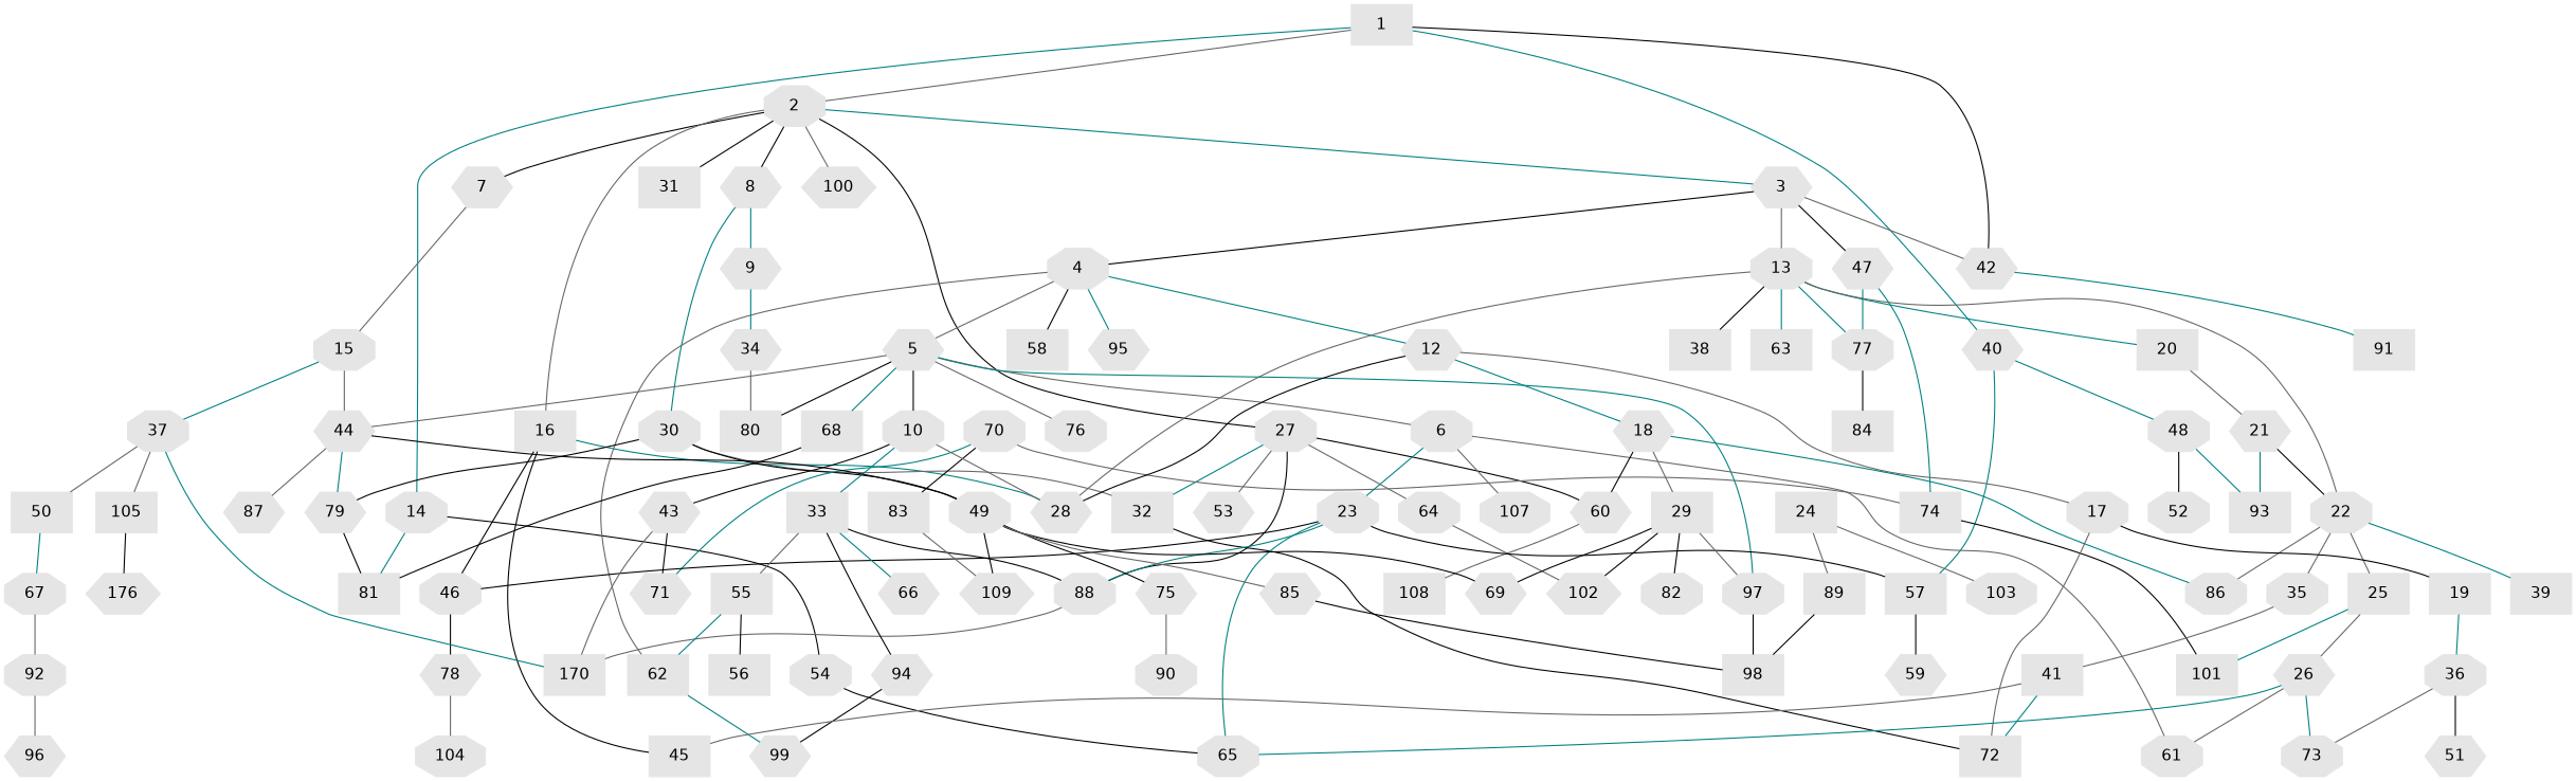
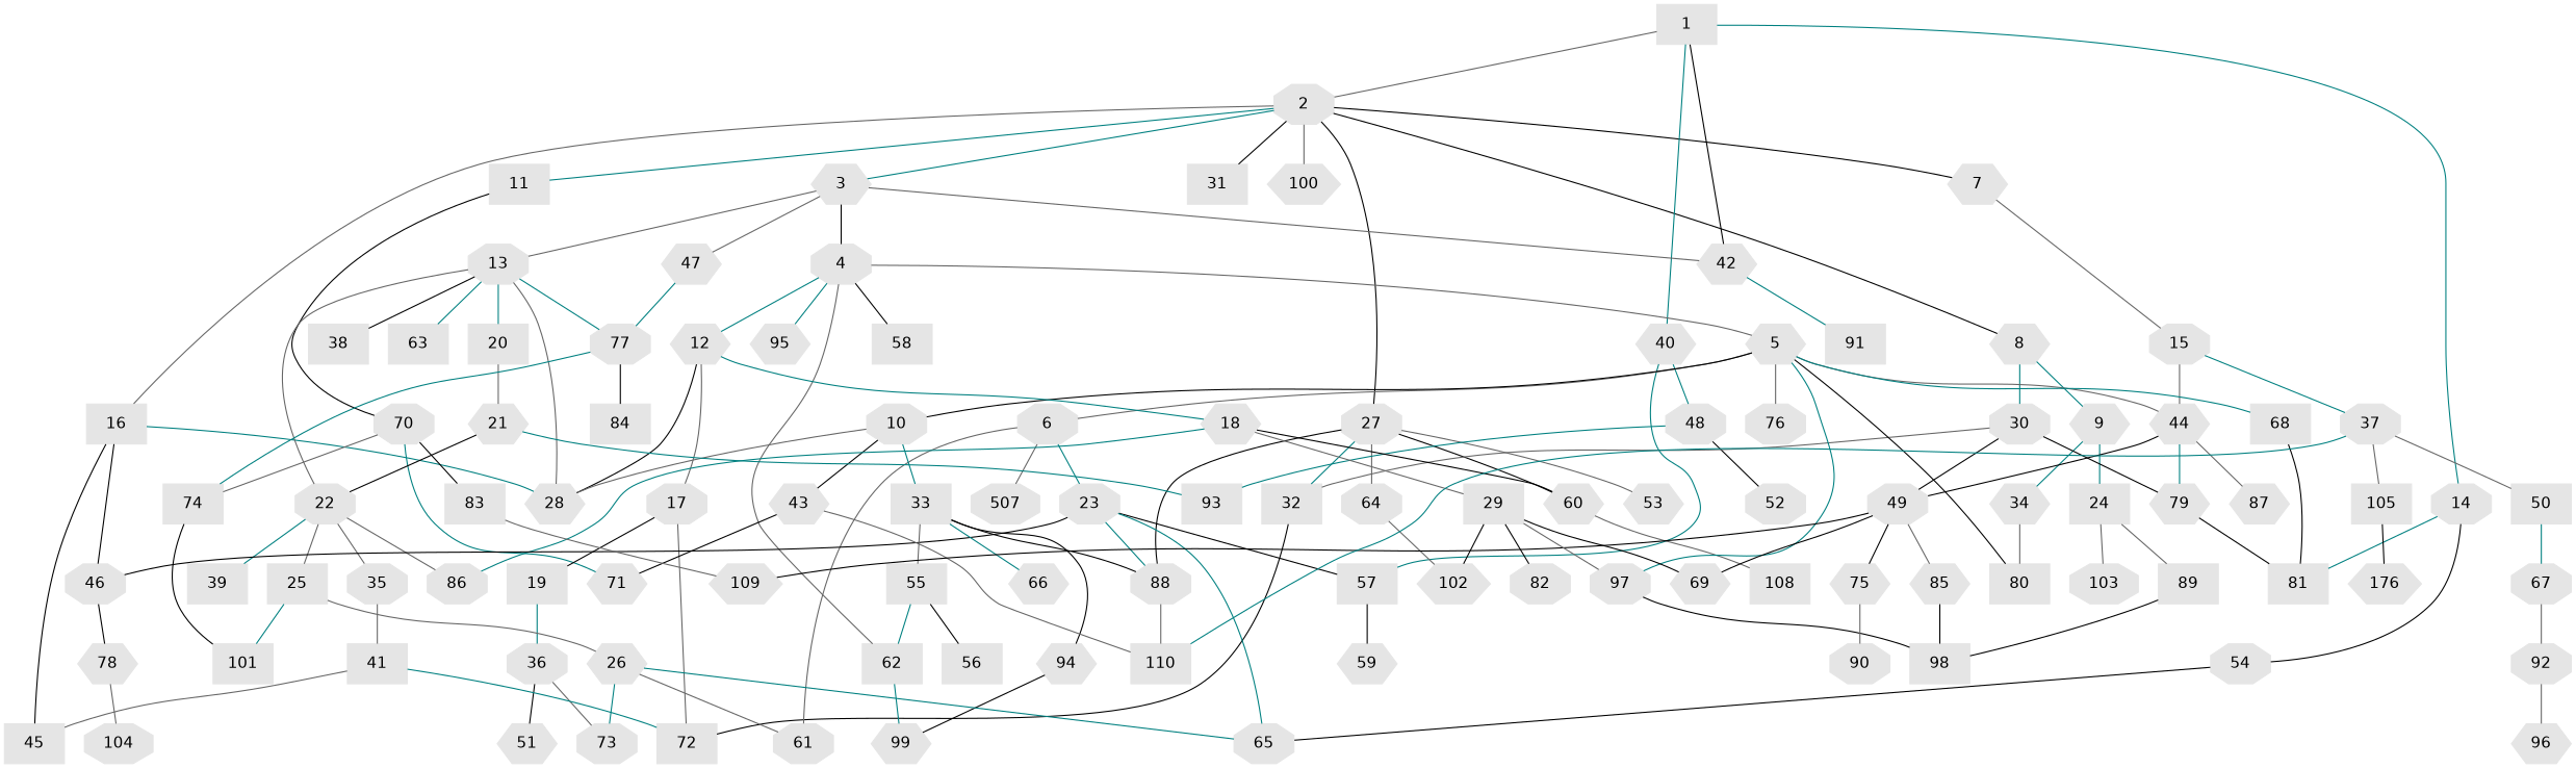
  graph {
    fontname="DejaVu Sans"
    node [color=gray90 fontname="DejaVu Sans" shape=octagon style=filled]
    edge [color=black fontname="DejaVu Sans"]
    2
    1 [shape=box]
    14
    40 [shape=hexagon]
    42 [shape=hexagon]
    3 [shape=hexagon]
    7 [shape=hexagon]
    8 [shape=hexagon]
+   11 [shape=box]
    16 [shape=box]
    27
    31 [shape=box]
    100 [shape=hexagon]
    54
    81 [shape=box]
    57 [shape=box]
    48
    91 [shape=box]
    4
    13
    47 [shape=hexagon]
    15
    9 [shape=hexagon]
    30
    70
    28 [shape=hexagon]
    45 [shape=box]
    46
    60 [shape=hexagon]
    88
    32 [shape=box]
    53 [shape=hexagon]
    64
    5 [shape=hexagon]
    12 [shape=hexagon]
    58 [shape=box]
    62 [shape=box]
    95 [shape=hexagon]
    20 [shape=box]
    22
    38 [shape=box]
    63 [shape=box]
    77
    74 [shape=box]
    6
    10
    44 [shape=hexagon]
    68 [shape=box]
    76
    80 [shape=box]
    97
    17
    18 [shape=hexagon]
    99 [shape=hexagon]
    23
    61
-   107
+   107 [label=507]
    33 [shape=box]
    43 [shape=hexagon]
    49
    79 [shape=hexagon]
    87 [shape=hexagon]
    98 [shape=box]
    65
    37
    24 [shape=box]
    34 [shape=hexagon]
    89 [shape=box]
    103
    55 [shape=box]
    66 [shape=hexagon]
    94 [shape=hexagon]
-   110 [shape=box label=170]
+   110 [shape=box]
    71 [shape=hexagon]
    83 [shape=box]
    19 [shape=box]
    72 [shape=box]
    29 [shape=box]
    86
    26 [shape=hexagon]
    25 [shape=box]
    101 [shape=box]
    21 [shape=hexagon]
    35
    39 [shape=box]
    84 [shape=box]
    50 [shape=box]
    105 [shape=box]
    78 [shape=hexagon]
    36
    73
    69 [shape=hexagon]
    82
    102 [shape=hexagon]
    108 [shape=box]
    51 [shape=hexagon]
    93 [shape=box]
    41 [shape=box]
    59 [shape=hexagon]
    75 [shape=hexagon]
    85 [shape=hexagon]
    109 [shape=hexagon]
    56 [shape=box]
    67
    n105 [label=176 shape=hexagon]
    52
    104
    90
    92
    96 [shape=hexagon]
    2 -- 3 [color=teal]
    2 -- 7
    2 -- 8
+   2 -- 11 [color=teal]
    2 -- 16 [color=gray40]
    2 -- 27
    2 -- 31
    2 -- 100 [color=gray40]
    1 -- 2 [color=gray40]
    1 -- 14 [color=teal]
    1 -- 40 [color=teal]
    1 -- 42
    14 -- 54
    14 -- 81 [color=teal]
    40 -- 57 [color=teal]
    40 -- 48 [color=teal]
    42 -- 91 [color=teal]
    3 -- 42 [color=gray40]
    3 -- 4
    3 -- 13 [color=gray40]
-   3 -- 47
+   3 -- 47 [color=gray40]
    7 -- 15 [color=gray40]
    8 -- 9 [color=teal]
    8 -- 30 [color=teal]
+   11 -- 70
    16 -- 28 [color=teal]
    16 -- 45
    16 -- 46
    27 -- 60
    27 -- 88
    27 -- 32 [color=teal]
    27 -- 53 [color=gray40]
    27 -- 64 [color=gray40]
    54 -- 65
    57 -- 59
    48 -- 93 [color=teal]
    48 -- 52
    4 -- 5 [color=gray40]
    4 -- 12 [color=teal]
    4 -- 58
    4 -- 62 [color=gray40]
    4 -- 95 [color=teal]
    13 -- 28 [color=gray40]
    13 -- 20 [color=teal]
    13 -- 22 [color=gray40]
    13 -- 38
    13 -- 63 [color=teal]
    13 -- 77 [color=teal]
    47 -- 77 [color=teal]
-   47 -- 74 [color=teal]
+   77 -- 74 [color=teal]
    15 -- 44 [color=gray40]
    15 -- 37 [color=teal]
+   9 -- 24 [color=teal]
    9 -- 34 [color=teal]
    30 -- 32 [color=gray40]
    30 -- 49
    30 -- 79
    70 -- 74 [color=gray40]
    70 -- 71 [color=teal]
    70 -- 83
    46 -- 78
    60 -- 108 [color=gray40]
    88 -- 110 [color=gray40]
    32 -- 72
    64 -- 102 [color=gray40]
    5 -- 6 [color=gray40]
    5 -- 10
    5 -- 44 [color=gray40]
    5 -- 68 [color=teal]
    5 -- 76 [color=gray40]
    5 -- 80
    5 -- 97 [color=teal]
    12 -- 28
    12 -- 17 [color=gray40]
    12 -- 18 [color=teal]
    62 -- 99 [color=teal]
    20 -- 21 [color=gray40]
    22 -- 86 [color=gray40]
    22 -- 25 [color=gray40]
    22 -- 35 [color=gray40]
    22 -- 39 [color=teal]
    77 -- 84
    74 -- 101
    6 -- 23 [color=teal]
    6 -- 61 [color=gray40]
    6 -- 107 [color=gray40]
    10 -- 28 [color=gray40]
    10 -- 33 [color=teal]
    10 -- 43
    44 -- 49
    44 -- 79 [color=teal]
    44 -- 87 [color=gray40]
    68 -- 81
    97 -- 98
    17 -- 19
    17 -- 72 [color=gray40]
    18 -- 60
    18 -- 29 [color=gray40]
    18 -- 86 [color=teal]
    23 -- 57
    23 -- 46
    23 -- 88 [color=teal]
    23 -- 65 [color=teal]
    33 -- 88
    33 -- 55 [color=gray40]
    33 -- 66 [color=teal]
    33 -- 94
    43 -- 110 [color=gray40]
    43 -- 71
    49 -- 69
    49 -- 75
    49 -- 85 [color=gray40]
    49 -- 109
    79 -- 81
    37 -- 110 [color=teal]
    37 -- 50 [color=gray40]
    37 -- 105 [color=gray40]
    24 -- 89 [color=gray40]
    24 -- 103 [color=gray40]
    34 -- 80 [color=gray40]
    89 -- 98
    55 -- 62 [color=teal]
    55 -- 56
    94 -- 99
    83 -- 109 [color=gray40]
    19 -- 36 [color=teal]
    29 -- 97 [color=gray40]
    29 -- 69
    29 -- 82
    29 -- 102
    26 -- 61 [color=gray40]
    26 -- 65 [color=teal]
    26 -- 73 [color=teal]
    25 -- 26 [color=gray40]
    25 -- 101 [color=teal]
    21 -- 22
    21 -- 93 [color=teal]
    35 -- 41 [color=gray40]
    50 -- 67 [color=teal]
    105 -- n105
    78 -- 104 [color=gray40]
    36 -- 73 [color=gray40]
    36 -- 51
    41 -- 45 [color=gray40]
    41 -- 72 [color=teal]
    75 -- 90 [color=gray40]
    85 -- 98
    67 -- 92 [color=gray40]
    92 -- 96 [color=gray40]
  }
